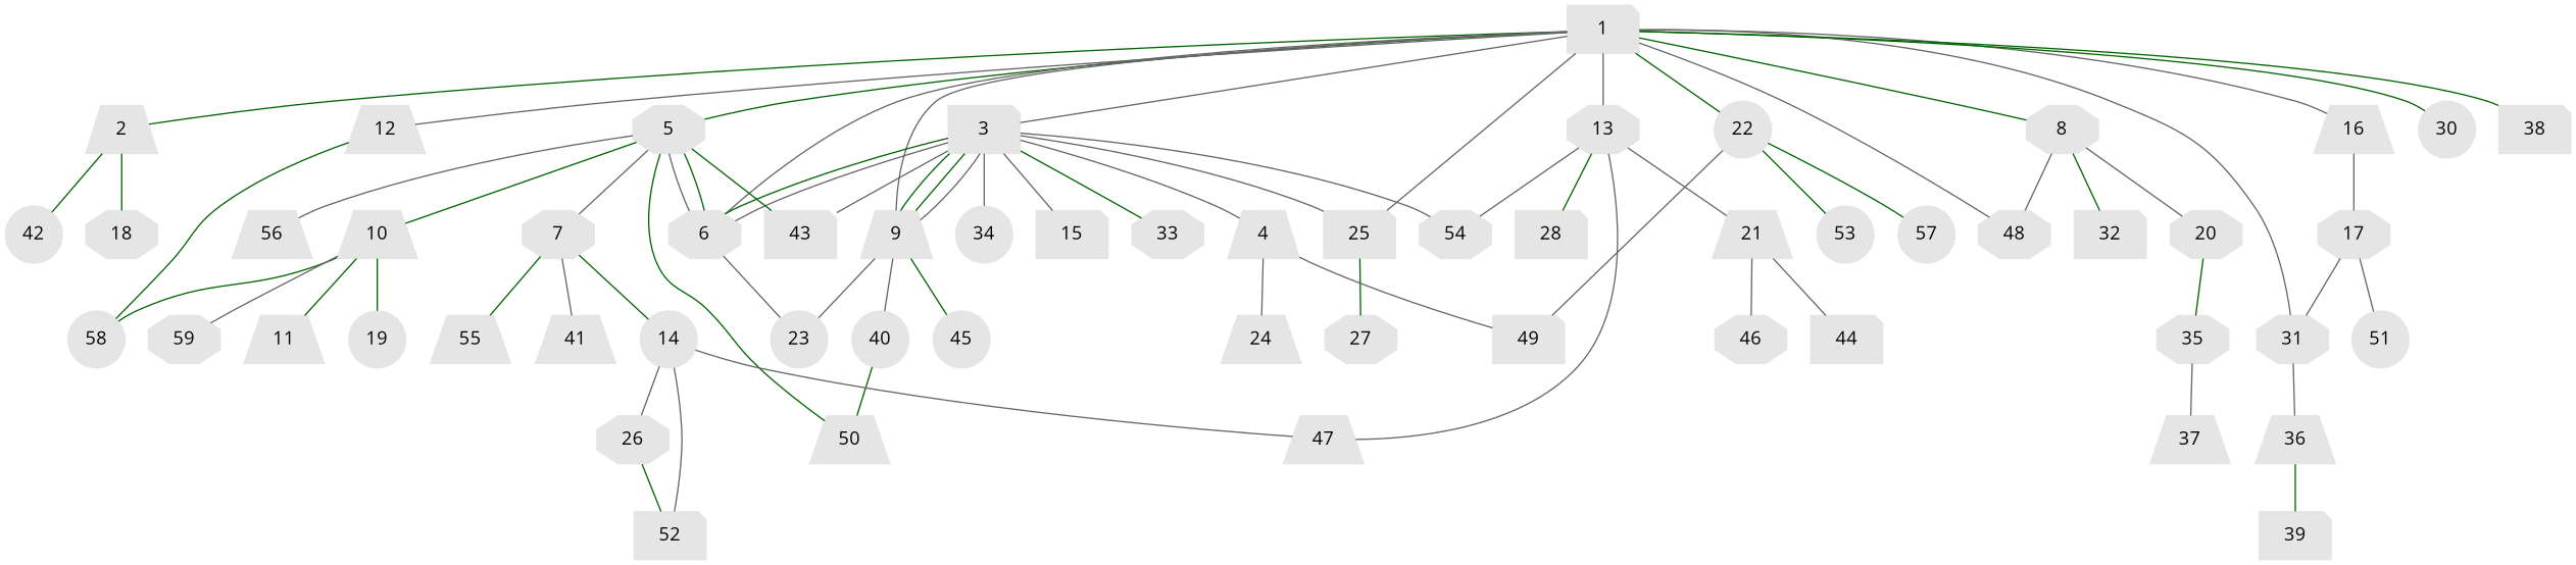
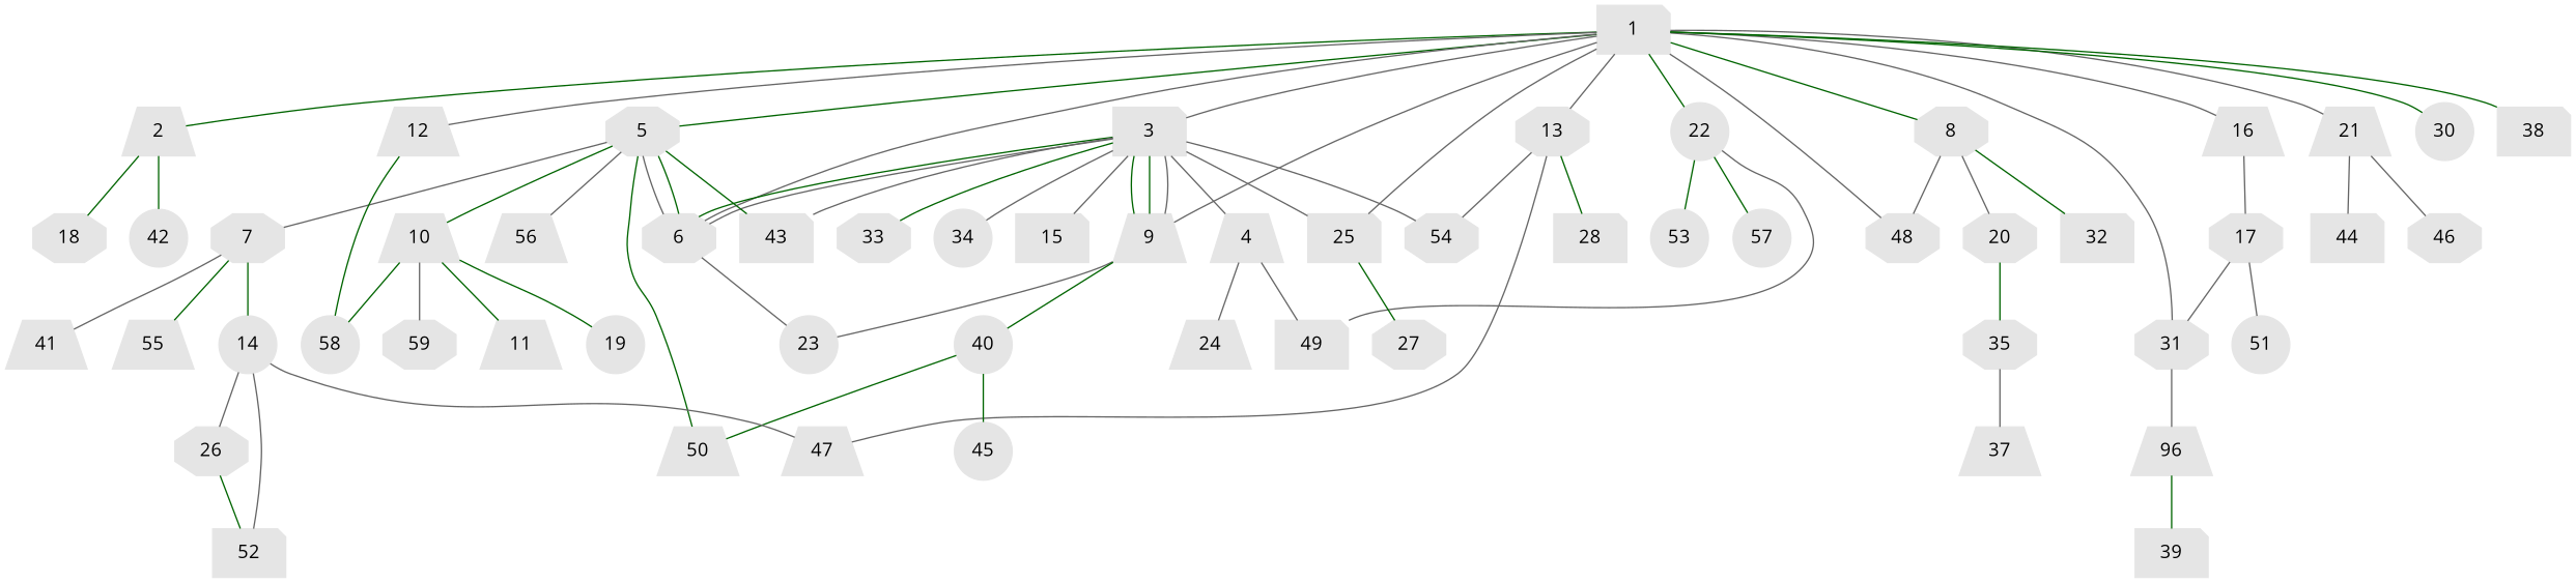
  graph {
    fontname="Open Sans"
    node [color=gray90 fontname="Open Sans" shape=octagon style=filled]
    edge [color=gray40 fontname="Open Sans"]
    1 [shape=note]
    2 [shape=trapezium]
    3 [shape=note]
    5
    6
    8
    9 [shape=trapezium]
    12 [shape=trapezium]
    13
    16 [shape=trapezium]
    21 [shape=trapezium]
    22 [shape=circle]
    25 [shape=note]
    30 [shape=circle]
    31
    38 [shape=note]
    48
    18
    42 [shape=circle]
    4 [shape=trapezium]
    15 [shape=note]
    33
    34 [shape=circle]
    43 [shape=note]
    54
    7
    10 [shape=trapezium]
    50 [shape=trapezium]
    56 [shape=trapezium]
    23 [shape=circle]
    20
    32 [shape=note]
    40 [shape=circle]
    45 [shape=circle]
    58 [shape=circle]
    28 [shape=note]
    47 [shape=trapezium]
    17
    44 [shape=note]
    46
    49 [shape=note]
    53 [shape=circle]
    57 [shape=circle]
    27
-   36 [shape=trapezium]
+   36 [shape=trapezium label=96]
    24 [shape=trapezium]
    14 [shape=circle]
    41 [shape=trapezium]
    55 [shape=trapezium]
    11 [shape=trapezium]
    19 [shape=circle]
    59
    26
    52 [shape=note]
    35
    51 [shape=circle]
    37 [shape=trapezium]
    39 [shape=note]
    1 -- 2 [color=darkgreen]
    1 -- 3
    1 -- 5 [color=darkgreen]
    1 -- 6
    1 -- 8 [color=darkgreen]
    1 -- 9
    1 -- 12
    1 -- 13
    1 -- 16
-   13 -- 21
+   1 -- 21
    1 -- 22 [color=darkgreen]
    1 -- 25
    1 -- 30 [color=darkgreen]
    1 -- 31
    1 -- 38 [color=darkgreen]
    1 -- 48
    2 -- 18 [color=darkgreen]
    2 -- 42 [color=darkgreen]
    3 -- 6 [color=darkgreen]
    3 -- 6
    3 -- 9 [color=darkgreen]
    3 -- 9 [color=darkgreen]
    3 -- 9
    3 -- 25
    3 -- 4
    3 -- 15
    3 -- 33 [color=darkgreen]
    3 -- 34
    3 -- 43
    3 -- 54
    5 -- 6
    5 -- 6 [color=darkgreen]
    5 -- 43 [color=darkgreen]
    5 -- 7
    5 -- 10 [color=darkgreen]
    5 -- 50 [color=darkgreen]
    5 -- 56
    6 -- 23
    8 -- 48
    8 -- 20
    8 -- 32 [color=darkgreen]
    9 -- 23
-   9 -- 40
-   9 -- 45 [color=darkgreen]
+   9 -- 40 [color=darkgreen]
+   40 -- 45 [color=darkgreen]
    12 -- 58 [color=darkgreen]
    13 -- 54
    13 -- 28 [color=darkgreen]
    13 -- 47
    16 -- 17
    21 -- 44
    21 -- 46
    22 -- 49
    22 -- 53 [color=darkgreen]
    22 -- 57 [color=darkgreen]
    25 -- 27 [color=darkgreen]
    31 -- 36
    4 -- 49
    4 -- 24
    7 -- 14 [color=darkgreen]
    7 -- 41
    7 -- 55 [color=darkgreen]
    10 -- 58 [color=darkgreen]
    10 -- 11 [color=darkgreen]
    10 -- 19 [color=darkgreen]
    10 -- 59
    20 -- 35 [color=darkgreen]
    40 -- 50 [color=darkgreen]
    17 -- 31
    17 -- 51
    36 -- 39 [color=darkgreen]
    14 -- 47
    14 -- 26
    14 -- 52
    26 -- 52 [color=darkgreen]
    35 -- 37
  }
